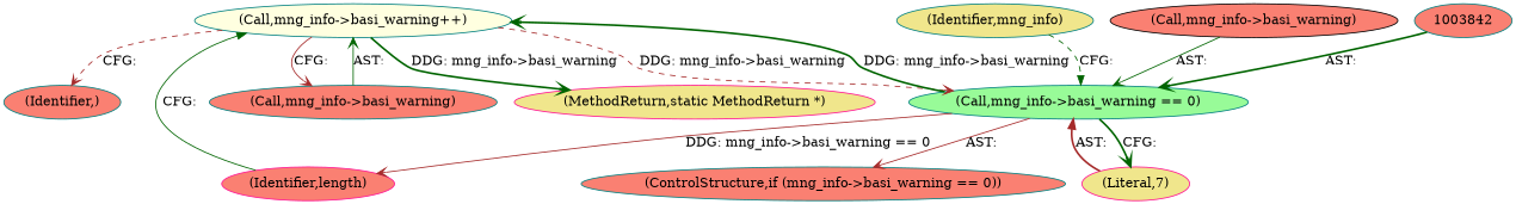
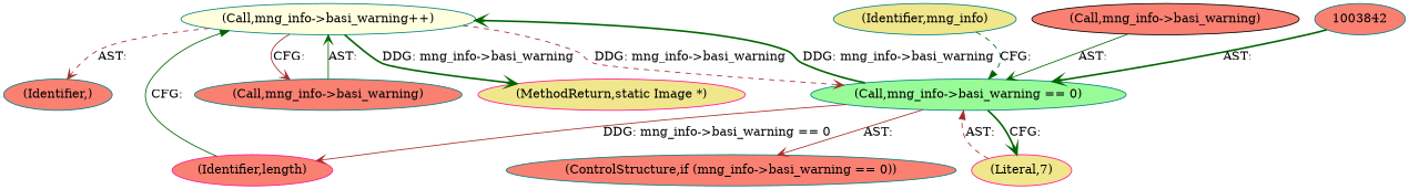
  digraph {
    node [color=teal fillcolor=salmon style=filled]
    edge [arrowhead=vee color=darkgreen style=solid]
    n1 [fillcolor=lightyellow label="(Call,mng_info->basi_warning++)"]
    n2 [fillcolor=palegreen label="(Call,mng_info->basi_warning == 0)"]
    n3 [label="(Call,mng_info->basi_warning)"]
-   n4 [color=deeppink fillcolor=khaki label="(MethodReturn,static MethodReturn *)"]
+   n4 [color=deeppink fillcolor=khaki label="(MethodReturn,static Image *)"]
    n5 [label="(Identifier,)"]
    n6 [color=deeppink fillcolor=khaki label="(Literal,7)"]
    n7 [label="(ControlStructure,if (mng_info->basi_warning == 0))"]
    n8 [color=deeppink label="(Identifier,length)"]
    n9 [fillcolor=khaki label="(Identifier,mng_info)"]
    n10 [color=black label="(Call,mng_info->basi_warning)"]
    1003842
    n1 -> n2 [color=brown label="DDG: mng_info->basi_warning" style=dashed]
    n1 -> n3 [color=brown label="CFG: "]
    n1 -> n4 [label="DDG: mng_info->basi_warning" style=bold]
-   n1 -> n5 [color=brown label="CFG: " style=dashed]
+   n1 -> n5 [color=brown label="AST: " style=dashed]
    n2 -> n1 [label="DDG: mng_info->basi_warning" style=bold]
    n2 -> n6 [label="CFG: " style=bold]
    n2 -> n7 [color=brown label="AST: "]
    n2 -> n8 [color=brown label="DDG: mng_info->basi_warning == 0"]
    n3 -> n1 [label="AST: "]
-   n6 -> n2 [arrowhead=normal color=brown label="AST: " style=bold]
+   n6 -> n2 [arrowhead=normal color=brown label="AST: " style=dashed]
    n8 -> n1 [arrowhead=normal label="CFG: "]
    n9 -> n2 [arrowhead=normal label="CFG: " style=dashed]
    n10 -> n2 [label="AST: "]
    1003842 -> n2 [label="AST: " style=bold]
  }
